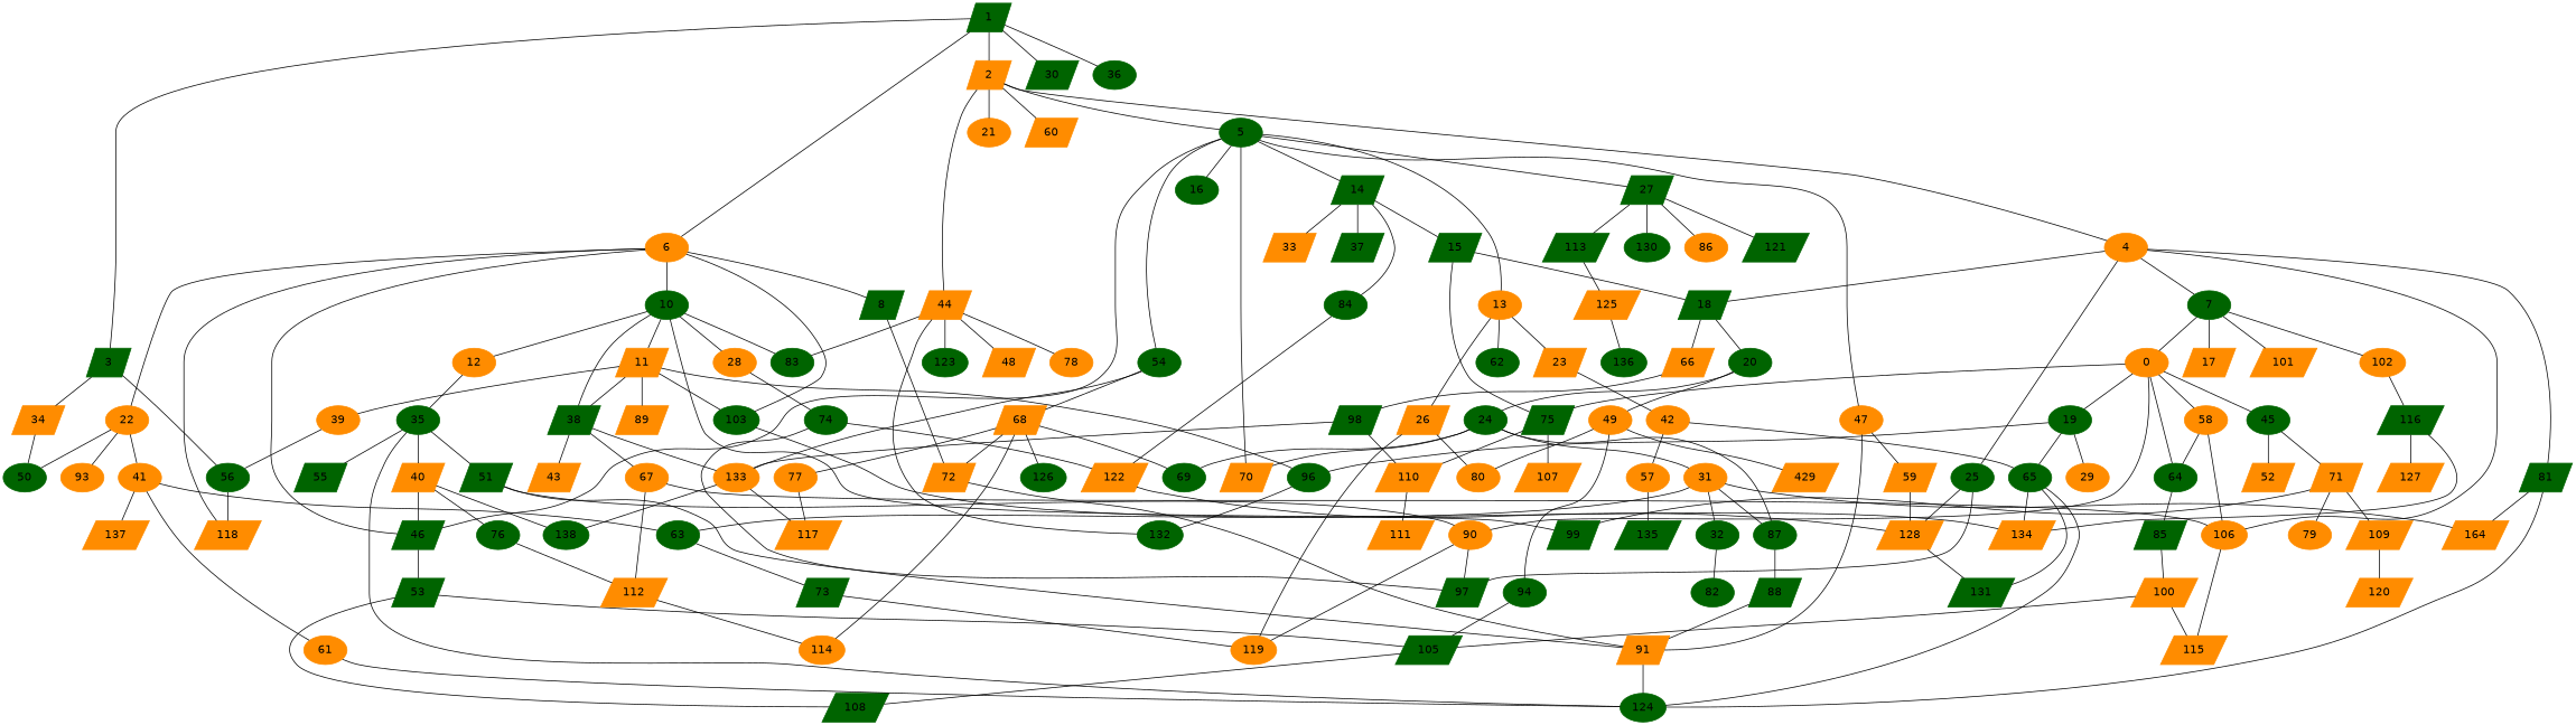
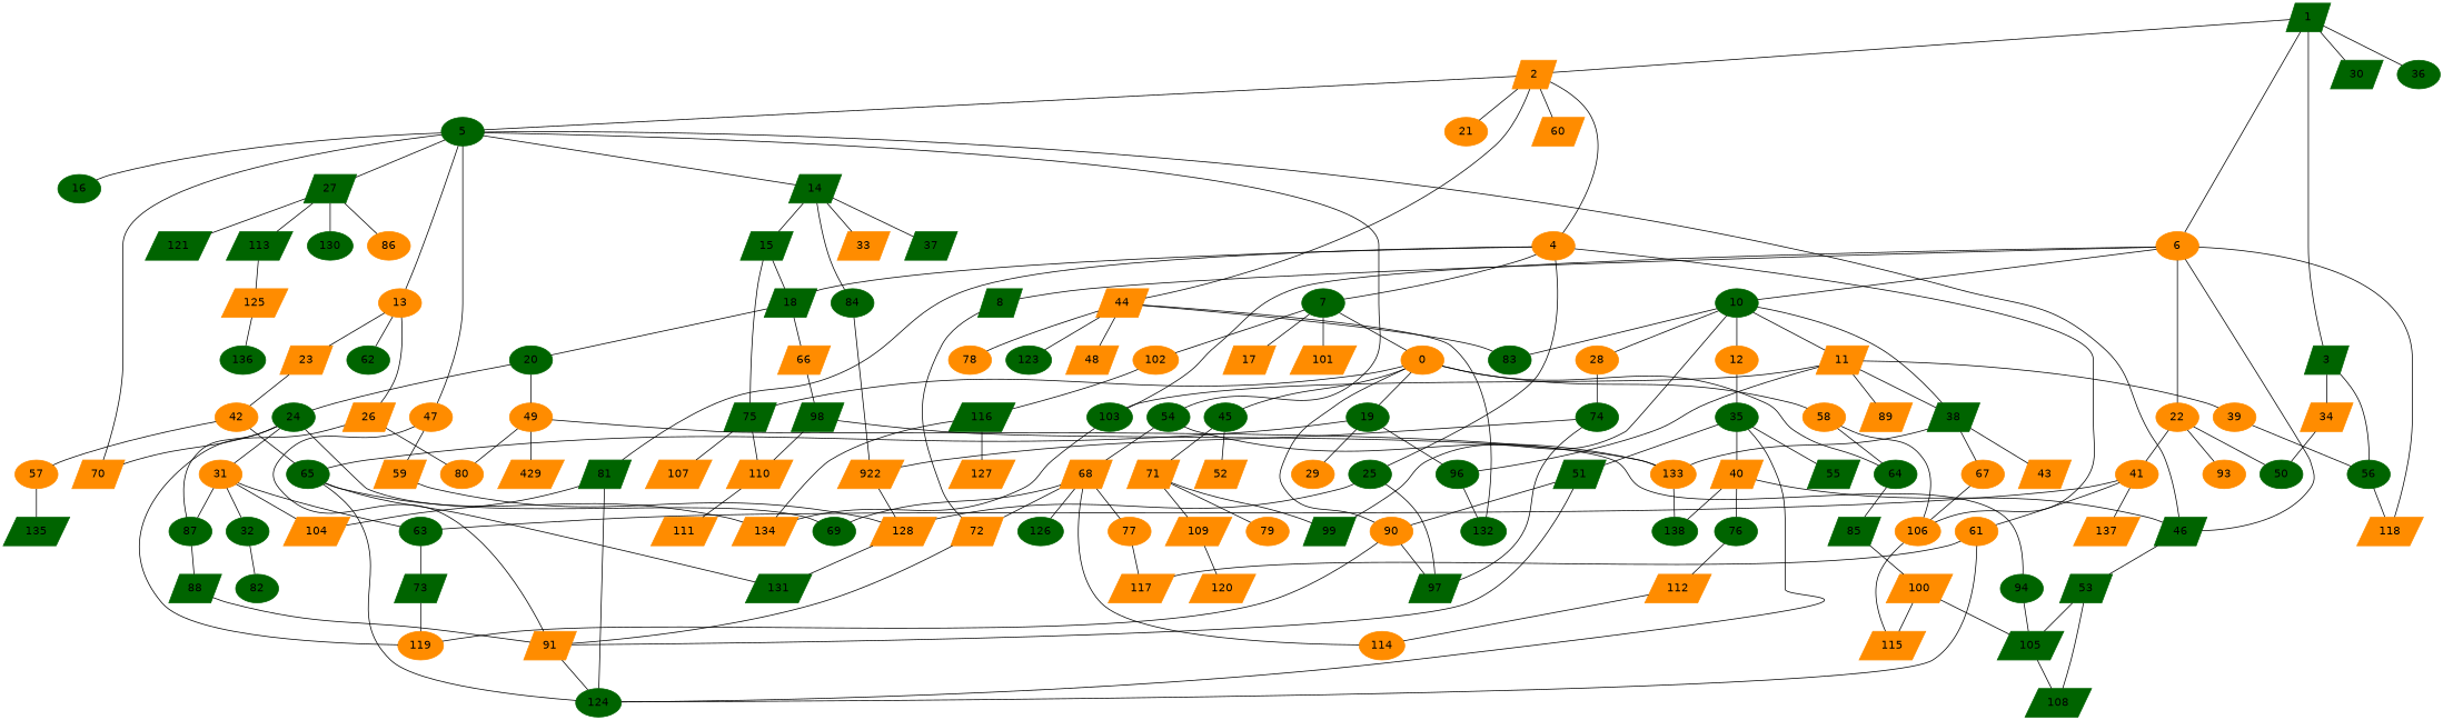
  graph {
    fontname="DejaVu Sans"
    node [color=darkorange fontname="DejaVu Sans" shape=parallelogram style=filled]
    edge [fontname="DejaVu Sans"]
    1 [color=darkgreen]
    2
    3 [color=darkgreen]
    6 [shape=ellipse]
    30 [color=darkgreen]
    36 [color=darkgreen shape=ellipse]
    4 [shape=ellipse]
    5 [color=darkgreen shape=ellipse]
    21 [shape=ellipse]
    44
    60
    34
    56 [color=darkgreen shape=ellipse]
    46 [color=darkgreen]
    8 [color=darkgreen]
    10 [color=darkgreen shape=ellipse]
    22 [shape=ellipse]
    103 [color=darkgreen shape=ellipse]
    118
    7 [color=darkgreen shape=ellipse]
    18 [color=darkgreen]
    25 [color=darkgreen shape=ellipse]
    81 [color=darkgreen]
    106 [shape=ellipse]
    13 [shape=ellipse]
    14 [color=darkgreen]
    16 [color=darkgreen shape=ellipse]
    27 [color=darkgreen]
    47 [shape=ellipse]
    54 [color=darkgreen shape=ellipse]
    70
    83 [color=darkgreen shape=ellipse]
    48
    78 [shape=ellipse]
    123 [color=darkgreen shape=ellipse]
    132 [color=darkgreen shape=ellipse]
    50 [color=darkgreen shape=ellipse]
    n38 [label=0 shape=ellipse]
    17
    101
    102 [shape=ellipse]
    20 [color=darkgreen shape=ellipse]
    66
    97 [color=darkgreen]
    128
-   104 [label=164]
+   104
    124 [color=darkgreen shape=ellipse]
    115
    23
    26
    62 [color=darkgreen shape=ellipse]
    15 [color=darkgreen]
    33
    37 [color=darkgreen]
    84 [color=darkgreen shape=ellipse]
    86 [shape=ellipse]
    113 [color=darkgreen]
    121 [color=darkgreen]
    130 [color=darkgreen shape=ellipse]
    53 [color=darkgreen]
    59
    91
    133 [shape=ellipse]
    68
    72
    11
    12 [shape=ellipse]
    28 [shape=ellipse]
    38 [color=darkgreen]
    99 [color=darkgreen]
    41 [shape=ellipse]
    93 [shape=ellipse]
    134
    19 [color=darkgreen shape=ellipse]
    45 [color=darkgreen shape=ellipse]
    58 [shape=ellipse]
    64 [color=darkgreen shape=ellipse]
    75 [color=darkgreen]
    90 [shape=ellipse]
    116 [color=darkgreen]
    96 [color=darkgreen shape=ellipse]
    29 [shape=ellipse]
    65 [color=darkgreen shape=ellipse]
    52
    71
    85 [color=darkgreen]
    107
    110
    119 [shape=ellipse]
    39 [shape=ellipse]
    89
    35 [color=darkgreen shape=ellipse]
    74 [color=darkgreen shape=ellipse]
    43
    67 [shape=ellipse]
    40
    51 [color=darkgreen]
    55 [color=darkgreen]
    42 [shape=ellipse]
    80 [shape=ellipse]
-   122
+   122 [label=922]
    24 [color=darkgreen shape=ellipse]
    49 [shape=ellipse]
    98 [color=darkgreen]
    131 [color=darkgreen]
    31 [shape=ellipse]
    69 [color=darkgreen shape=ellipse]
    87 [color=darkgreen shape=ellipse]
    94 [color=darkgreen shape=ellipse]
    n110 [label=429]
    63 [color=darkgreen shape=ellipse]
    61 [shape=ellipse]
    137
    57 [shape=ellipse]
    32 [color=darkgreen shape=ellipse]
    88 [color=darkgreen]
    125
    82 [color=darkgreen shape=ellipse]
    73 [color=darkgreen]
    76 [color=darkgreen shape=ellipse]
    138 [color=darkgreen shape=ellipse]
    112
    117
    135 [color=darkgreen]
    79 [shape=ellipse]
    109
    105 [color=darkgreen]
    108 [color=darkgreen]
    77 [shape=ellipse]
    114 [shape=ellipse]
    126 [color=darkgreen shape=ellipse]
    100
    120
    111
    127
    136 [color=darkgreen shape=ellipse]
    1 -- 2
    1 -- 3
    1 -- 6
    1 -- 30
    1 -- 36
    2 -- 4
    2 -- 5
    2 -- 21
    2 -- 44
    2 -- 60
    3 -- 34
    3 -- 56
    6 -- 46
    6 -- 8
    6 -- 10
    6 -- 22
    6 -- 103
    6 -- 118
    4 -- 7
    4 -- 18
    4 -- 25
    4 -- 81
    4 -- 106
    5 -- 46
    5 -- 13
    5 -- 14
    5 -- 16
    5 -- 27
    5 -- 47
    5 -- 54
    5 -- 70
    44 -- 83
    44 -- 48
    44 -- 78
    44 -- 123
    44 -- 132
    34 -- 50
    56 -- 118
    46 -- 53
    8 -- 72
    10 -- 83
    10 -- 11
    10 -- 12
    10 -- 28
    10 -- 38
    10 -- 99
    22 -- 50
    22 -- 41
    22 -- 93
    103 -- 134
    7 -- n38
    7 -- 17
    7 -- 101
    7 -- 102
    18 -- 20
    18 -- 66
    25 -- 97
    25 -- 128
    81 -- 104
    81 -- 124
    106 -- 115
    13 -- 23
    13 -- 26
    13 -- 62
    14 -- 15
    14 -- 33
    14 -- 37
    14 -- 84
    27 -- 86
    27 -- 113
    27 -- 121
    27 -- 130
    47 -- 59
    47 -- 91
    54 -- 133
    54 -- 68
    n38 -- 19
    n38 -- 45
    n38 -- 58
    n38 -- 64
    n38 -- 75
    n38 -- 90
    102 -- 116
    20 -- 24
    20 -- 49
    66 -- 98
    128 -- 131
    23 -- 42
    26 -- 119
    26 -- 80
    15 -- 18
    15 -- 75
    84 -- 122
    113 -- 125
    53 -- 105
    53 -- 108
    59 -- 128
    91 -- 124
    133 -- 138
    68 -- 72
    68 -- 69
    68 -- 77
    68 -- 114
    68 -- 126
    72 -- 91
    11 -- 103
    11 -- 38
    11 -- 96
    11 -- 39
    11 -- 89
    12 -- 35
    28 -- 74
    38 -- 133
    38 -- 43
    38 -- 67
    41 -- 63
    41 -- 61
    41 -- 137
    19 -- 96
    19 -- 29
    19 -- 65
    45 -- 52
    45 -- 71
    58 -- 106
    58 -- 64
    64 -- 85
    75 -- 107
    75 -- 110
    90 -- 97
    90 -- 119
    116 -- 134
    116 -- 127
    96 -- 132
    65 -- 124
    65 -- 134
    65 -- 131
    71 -- 99
    71 -- 79
    71 -- 109
    85 -- 100
    110 -- 111
    39 -- 56
    35 -- 124
    35 -- 40
    35 -- 51
    35 -- 55
    74 -- 97
    74 -- 122
    67 -- 106
-   67 -- 112
    40 -- 46
    40 -- 76
    40 -- 138
    51 -- 91
    51 -- 90
    42 -- 65
    42 -- 57
    122 -- 128
    24 -- 70
    24 -- 31
    24 -- 69
    24 -- 87
    49 -- 80
    49 -- 94
    49 -- n110
    98 -- 133
    98 -- 110
    31 -- 104
    31 -- 87
    31 -- 63
    31 -- 32
    87 -- 88
    94 -- 105
    63 -- 73
    61 -- 124
-   133 -- 117
+   61 -- 117
    57 -- 135
    32 -- 82
    88 -- 91
    125 -- 136
    73 -- 119
    76 -- 112
    112 -- 114
    109 -- 120
    105 -- 108
    77 -- 117
    100 -- 115
    100 -- 105
  }
